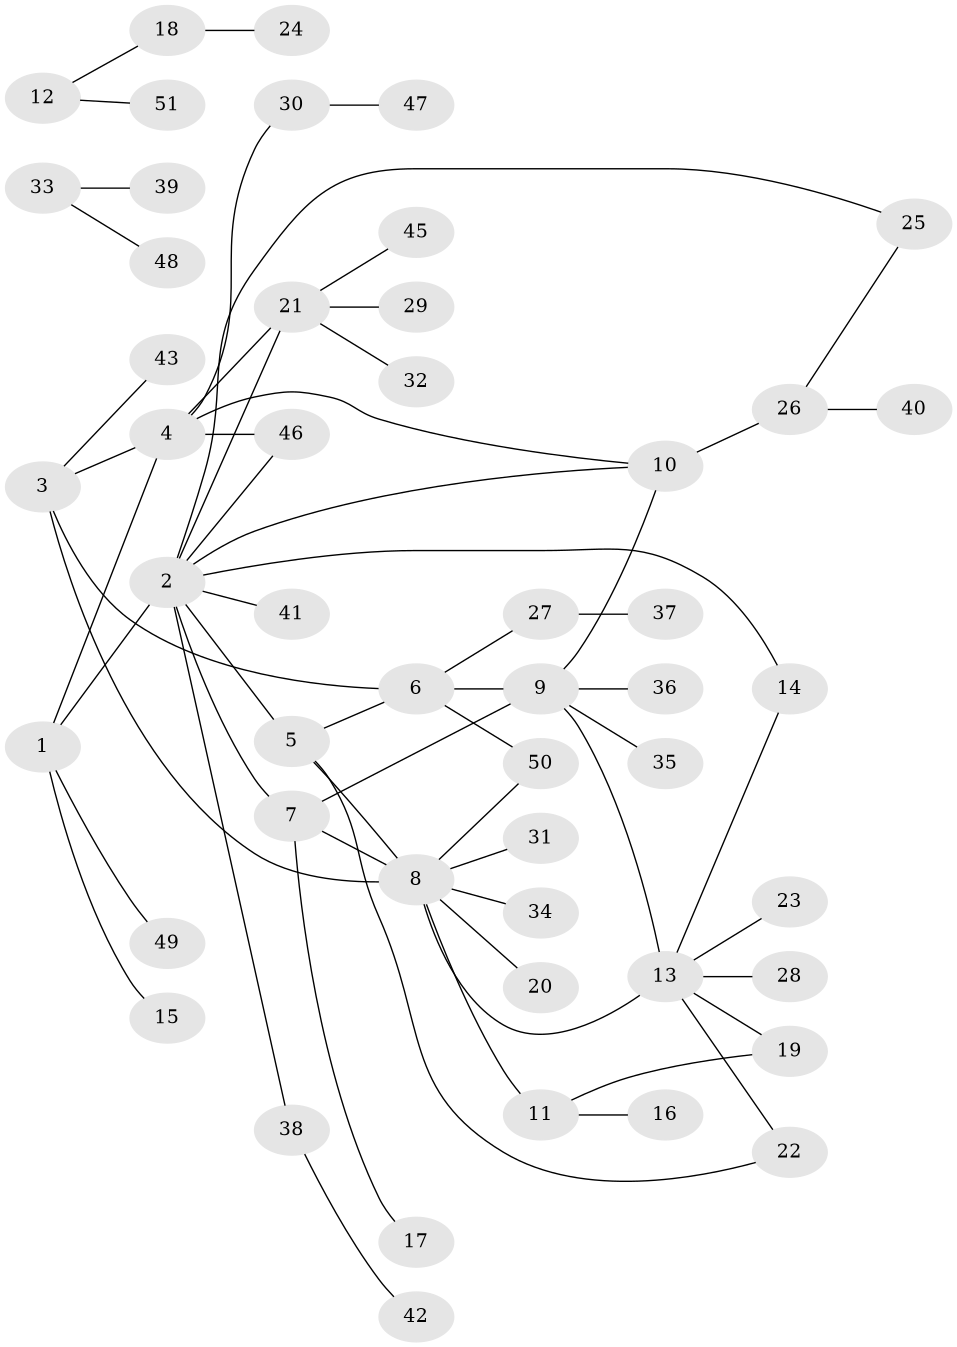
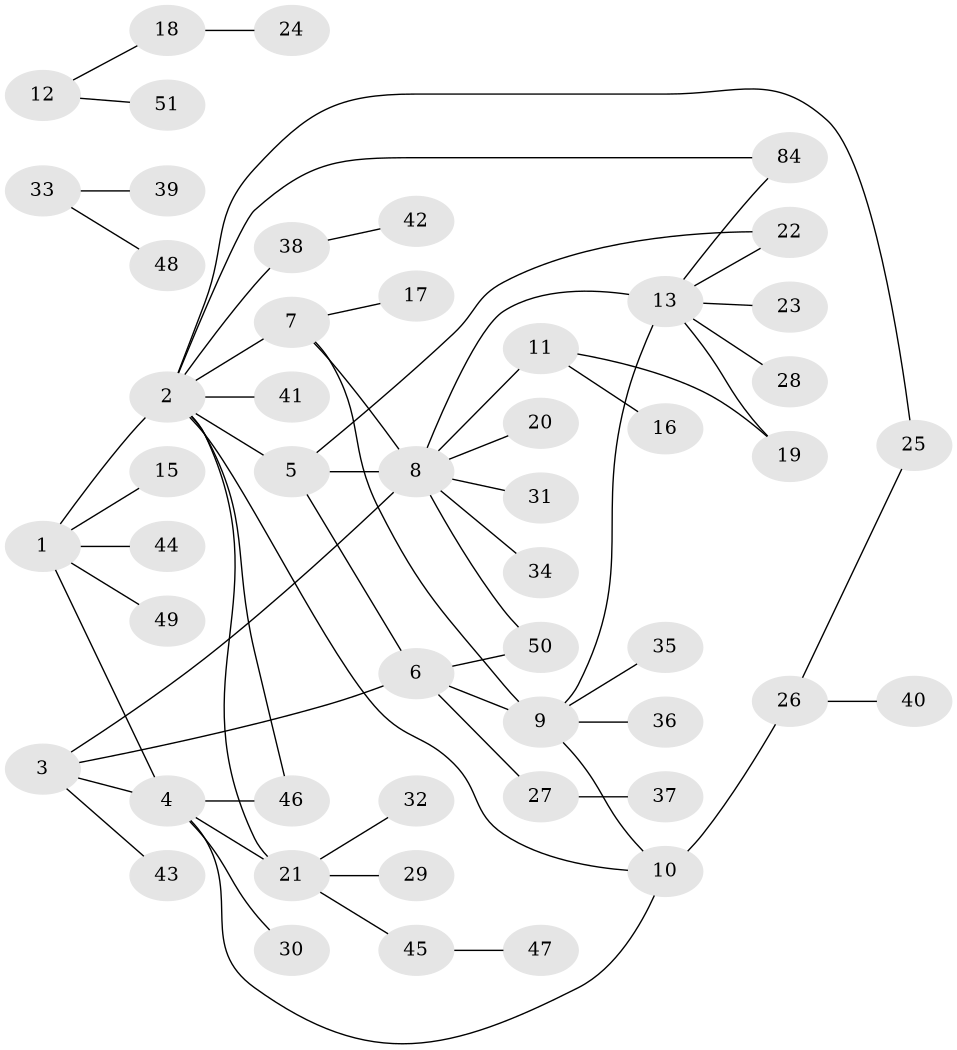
  graph {
    rankdir=LR
    node [color=gray90 style=filled]
    1
    2
    4
    15
+   44
    49
    5
    7
    10
-   14
+   14 [label=84]
    21
    25
    38
    41
    46
    30
    6
    8
    22
    9
    17
    26
    29
    32
    45
    33
    39
    48
    42
    3
    43
    27
    50
    11
    13
    20
    31
    34
    35
    36
    12
    18
    51
    37
    16
    19
    23
    28
    40
    24
    47
    1 -- 2
    1 -- 4
    1 -- 15
+   1 -- 44
    1 -- 49
    2 -- 5
    2 -- 7
    2 -- 10
    2 -- 14
    2 -- 21
    2 -- 25
    2 -- 38
    2 -- 41
    2 -- 46
    4 -- 10
    4 -- 21
    4 -- 46
    4 -- 30
    5 -- 6
    5 -- 8
    5 -- 22
    7 -- 8
    7 -- 9
    7 -- 17
    10 -- 26
    21 -- 29
    21 -- 32
    21 -- 45
    38 -- 42
    6 -- 9
    6 -- 27
    6 -- 50
    8 -- 50
    8 -- 11
    8 -- 13
    8 -- 20
    8 -- 31
    8 -- 34
    9 -- 10
    9 -- 13
    9 -- 35
    9 -- 36
    26 -- 25
    26 -- 40
-   30 -- 47
+   45 -- 47
    33 -- 39
    33 -- 48
    3 -- 4
    3 -- 6
    3 -- 8
    3 -- 43
    27 -- 37
    11 -- 16
    11 -- 19
    13 -- 14
    13 -- 22
    13 -- 19
    13 -- 23
    13 -- 28
    12 -- 18
    12 -- 51
    18 -- 24
  }
